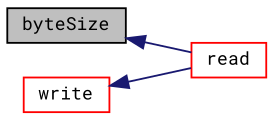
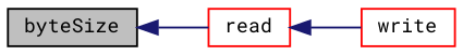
  digraph {
    fontname="Roboto Mono"
    rankdir=LR
    node [color=red fontname="Roboto Mono" fontsize=10 shape=record]
    edge [color=midnightblue dir=back fontname="Roboto Mono" fontsize=10 labelfontname=Helvetica labelfontsize=10 style=solid]
    n1 [color=black fillcolor=grey75 fontcolor=black height=0.2 label=byteSize style=filled width=0.4]
    n2 [height=0.2 label=read width=0.4]
    n3 [height=0.2 label=write width=0.4]
    n1 -> n2
-   n3 -> n2
+   n2 -> n3
  }
